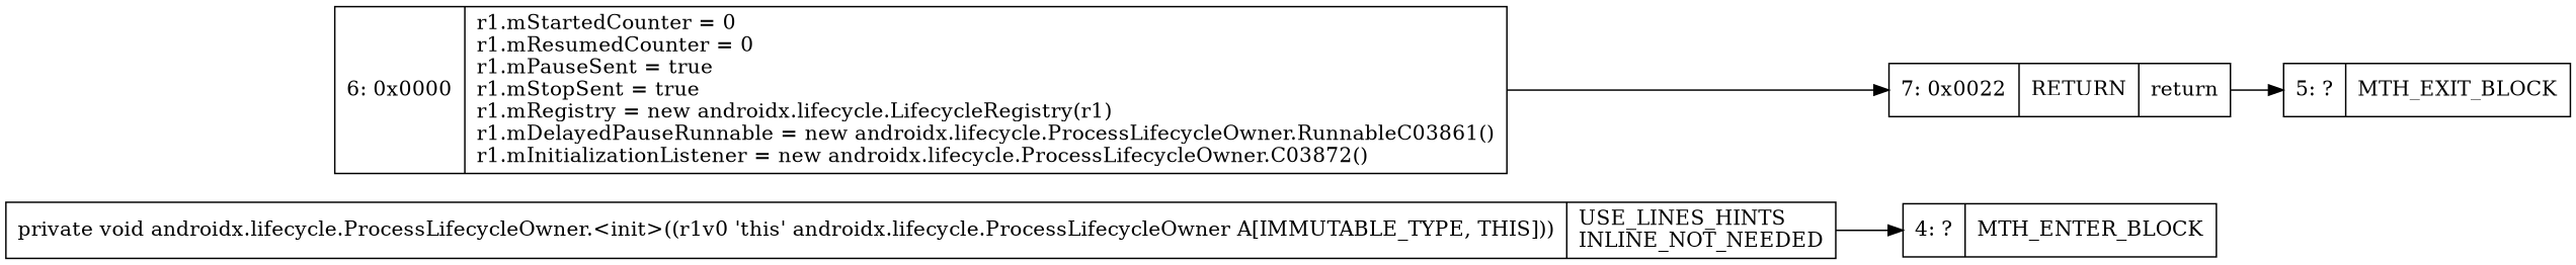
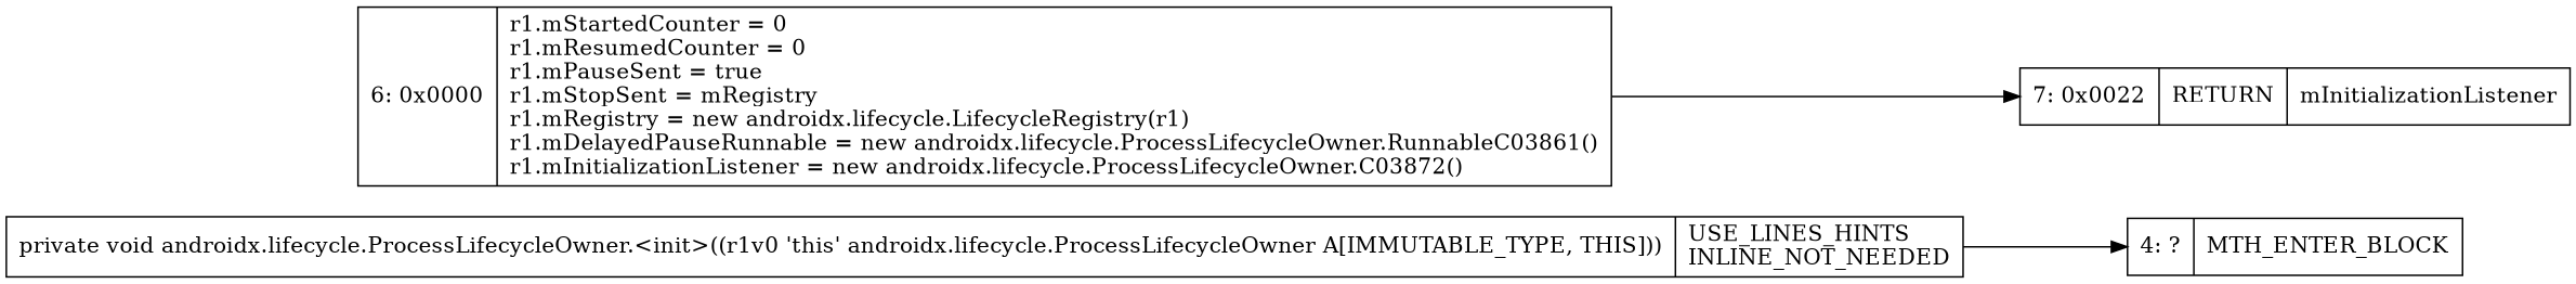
  digraph {
    rankdir=LR
    node [shape=record]
    n1 [label="{4\:\ ?|MTH_ENTER_BLOCK\l}"]
-   n2 [label="{6\:\ 0x0000|r1.mStartedCounter = 0\lr1.mResumedCounter = 0\lr1.mPauseSent = true\lr1.mStopSent = true\lr1.mRegistry = new androidx.lifecycle.LifecycleRegistry(r1)\lr1.mDelayedPauseRunnable = new androidx.lifecycle.ProcessLifecycleOwner.RunnableC03861()\lr1.mInitializationListener = new androidx.lifecycle.ProcessLifecycleOwner.C03872()\l}"]
-   n3 [label="{7\:\ 0x0022|RETURN\l|return\l}"]
-   n4 [label="{5\:\ ?|MTH_EXIT_BLOCK\l}"]
+   n2 [label="{6\:\ 0x0000|r1.mStartedCounter = 0\lr1.mResumedCounter = 0\lr1.mPauseSent = true\lr1.mStopSent = mRegistry\lr1.mRegistry = new androidx.lifecycle.LifecycleRegistry(r1)\lr1.mDelayedPauseRunnable = new androidx.lifecycle.ProcessLifecycleOwner.RunnableC03861()\lr1.mInitializationListener = new androidx.lifecycle.ProcessLifecycleOwner.C03872()\l}"]
+   n3 [label="{7\:\ 0x0022|RETURN\l|mInitializationListener\l}"]
    n5 [label="{private void androidx.lifecycle.ProcessLifecycleOwner.\<init\>((r1v0 'this' androidx.lifecycle.ProcessLifecycleOwner A[IMMUTABLE_TYPE, THIS]))  | USE_LINES_HINTS\lINLINE_NOT_NEEDED\l}"]
    n2 -> n3
-   n3 -> n4
    n5 -> n1
  }
